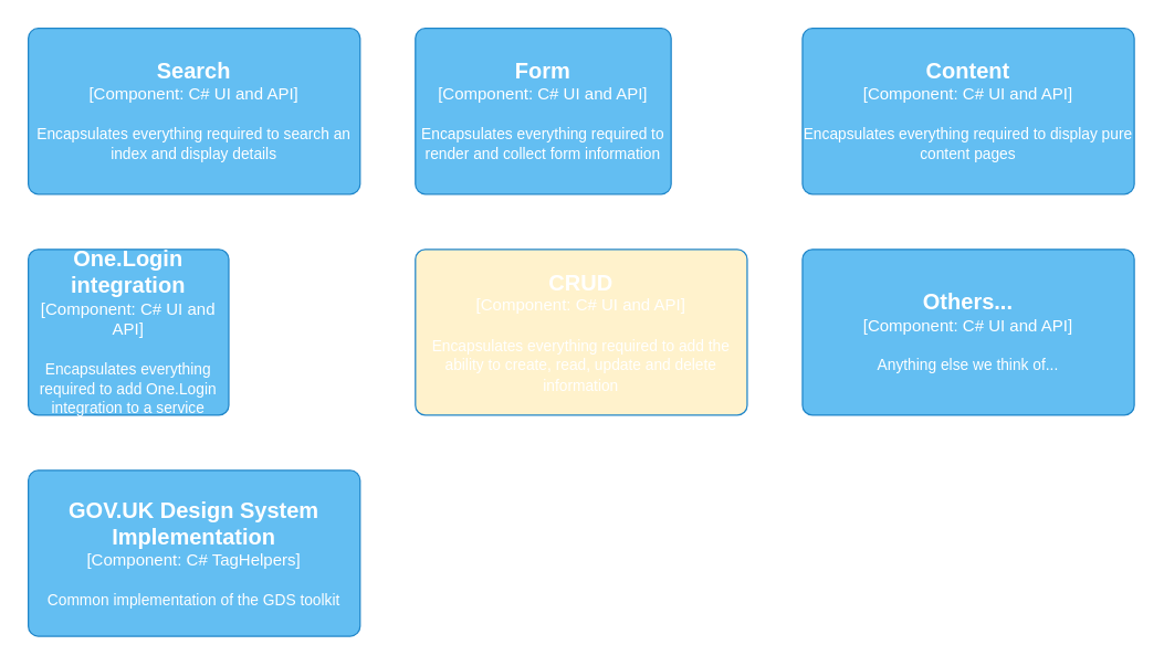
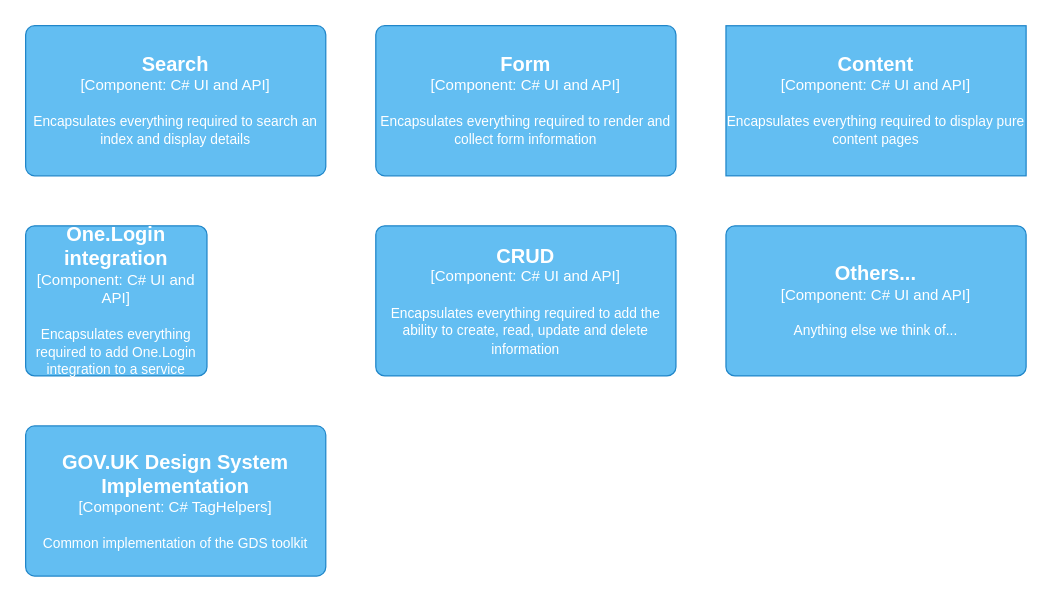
  <mxCell id="0" />
  <mxCell id="1" parent="0" />
  <mxCell id="2" value="&lt;font style=&quot;font-size: 16px&quot;&gt;&lt;b&gt;Search&lt;/b&gt;&lt;/font&gt;&lt;div&gt;[Component: C# UI and API]&lt;/div&gt;&lt;br&gt;&lt;div&gt;&lt;font style=&quot;font-size: 11px&quot;&gt;Encapsulates everything required to search an index and display details&lt;/font&gt;&lt;/div&gt;" style="rounded=1;whiteSpace=wrap;html=1;labelBackgroundColor=none;fillColor=#63BEF2;fontColor=#ffffff;align=center;arcSize=6;strokeColor=#2086C9;metaEdit=1;resizable=0;points=[[0.25,0,0],[0.5,0,0],[0.75,0,0],[1,0.25,0],[1,0.5,0],[1,0.75,0],[0.75,1,0],[0.5,1,0],[0.25,1,0],[0,0.75,0],[0,0.5,0],[0,0.25,0]];" vertex="1" parent="1"><mxGeometry x="20" y="20" width="240" height="120" as="geometry" /></mxCell>
- <mxCell id="3" value="&lt;font style=&quot;font-size: 16px&quot;&gt;&lt;b&gt;Form&lt;/b&gt;&lt;/font&gt;&lt;div&gt;[Component: C# UI and API]&lt;/div&gt;&lt;br&gt;&lt;div&gt;&lt;font style=&quot;font-size: 11px&quot;&gt;Encapsulates everything required to render and collect form information&lt;/font&gt;&lt;/div&gt;" style="rounded=1;whiteSpace=wrap;html=1;labelBackgroundColor=none;fillColor=#63BEF2;fontColor=#ffffff;align=center;arcSize=6;strokeColor=#2086C9;metaEdit=1;resizable=0;points=[[0.25,0,0],[0.5,0,0],[0.75,0,0],[1,0.25,0],[1,0.5,0],[1,0.75,0],[0.75,1,0],[0.5,1,0],[0.25,1,0],[0,0.75,0],[0,0.5,0],[0,0.25,0]];" vertex="1" parent="1"><mxGeometry x="300" y="20" width="185" height="120" as="geometry" /></mxCell>
- <mxCell id="4" value="&lt;font style=&quot;font-size: 16px&quot;&gt;&lt;b&gt;Content&lt;/b&gt;&lt;/font&gt;&lt;div&gt;[Component: C# UI and API]&lt;/div&gt;&lt;br&gt;&lt;div&gt;&lt;font style=&quot;font-size: 11px&quot;&gt;Encapsulates everything required to display pure content pages&lt;/font&gt;&lt;/div&gt;" style="rounded=1;whiteSpace=wrap;html=1;labelBackgroundColor=none;fillColor=#63BEF2;fontColor=#ffffff;align=center;arcSize=6;strokeColor=#2086C9;metaEdit=1;resizable=0;points=[[0.25,0,0],[0.5,0,0],[0.75,0,0],[1,0.25,0],[1,0.5,0],[1,0.75,0],[0.75,1,0],[0.5,1,0],[0.25,1,0],[0,0.75,0],[0,0.5,0],[0,0.25,0]];" vertex="1" parent="1"><mxGeometry x="580" y="20" width="240" height="120" as="geometry" /></mxCell>
+ <mxCell id="3" value="&lt;font style=&quot;font-size: 16px&quot;&gt;&lt;b&gt;Form&lt;/b&gt;&lt;/font&gt;&lt;div&gt;[Component: C# UI and API]&lt;/div&gt;&lt;br&gt;&lt;div&gt;&lt;font style=&quot;font-size: 11px&quot;&gt;Encapsulates everything required to render and collect form information&lt;/font&gt;&lt;/div&gt;" style="rounded=1;whiteSpace=wrap;html=1;labelBackgroundColor=none;fillColor=#63BEF2;fontColor=#ffffff;align=center;arcSize=6;strokeColor=#2086C9;metaEdit=1;resizable=0;points=[[0.25,0,0],[0.5,0,0],[0.75,0,0],[1,0.25,0],[1,0.5,0],[1,0.75,0],[0.75,1,0],[0.5,1,0],[0.25,1,0],[0,0.75,0],[0,0.5,0],[0,0.25,0]];" vertex="1" parent="1"><mxGeometry x="300" y="20" width="240" height="120" as="geometry" /></mxCell>
+ <mxCell id="4" value="&lt;font style=&quot;font-size: 16px&quot;&gt;&lt;b&gt;Content&lt;/b&gt;&lt;/font&gt;&lt;div&gt;[Component: C# UI and API]&lt;/div&gt;&lt;br&gt;&lt;div&gt;&lt;font style=&quot;font-size: 11px&quot;&gt;Encapsulates everything required to display pure content pages&lt;/font&gt;&lt;/div&gt;" style="whiteSpace=wrap;html=1;labelBackgroundColor=none;fillColor=#63BEF2;fontColor=#ffffff;align=center;arcSize=6;strokeColor=#2086C9;metaEdit=1;resizable=0;points=[[0.25,0,0],[0.5,0,0],[0.75,0,0],[1,0.25,0],[1,0.5,0],[1,0.75,0],[0.75,1,0],[0.5,1,0],[0.25,1,0],[0,0.75,0],[0,0.5,0],[0,0.25,0]];rounded=0;" vertex="1" parent="1"><mxGeometry x="580" y="20" width="240" height="120" as="geometry" /></mxCell>
  <mxCell id="5" value="&lt;font style=&quot;font-size: 16px&quot;&gt;&lt;b&gt;One.Login integration&lt;/b&gt;&lt;/font&gt;&lt;div&gt;[Component: C# UI and API]&lt;/div&gt;&lt;br&gt;&lt;div&gt;&lt;font style=&quot;font-size: 11px&quot;&gt;Encapsulates everything required to add One.Login integration to a service&lt;/font&gt;&lt;/div&gt;" style="rounded=1;whiteSpace=wrap;html=1;labelBackgroundColor=none;fillColor=#63BEF2;fontColor=#ffffff;align=center;arcSize=6;strokeColor=#2086C9;metaEdit=1;resizable=0;points=[[0.25,0,0],[0.5,0,0],[0.75,0,0],[1,0.25,0],[1,0.5,0],[1,0.75,0],[0.75,1,0],[0.5,1,0],[0.25,1,0],[0,0.75,0],[0,0.5,0],[0,0.25,0]];" vertex="1" parent="1"><mxGeometry x="20" y="180" width="145" height="120" as="geometry" /></mxCell>
- <mxCell id="6" value="&lt;font style=&quot;font-size: 16px&quot;&gt;&lt;b&gt;CRUD&lt;/b&gt;&lt;/font&gt;&lt;div&gt;[Component: C# UI and API]&lt;/div&gt;&lt;br&gt;&lt;div&gt;&lt;font style=&quot;font-size: 11px&quot;&gt;Encapsulates everything required to add the ability to create, read, update and delete information&lt;/font&gt;&lt;/div&gt;" style="rounded=1;whiteSpace=wrap;html=1;labelBackgroundColor=none;fillColor=#fff2cc;fontColor=#ffffff;align=center;arcSize=6;strokeColor=#2086C9;metaEdit=1;resizable=0;points=[[0.25,0,0],[0.5,0,0],[0.75,0,0],[1,0.25,0],[1,0.5,0],[1,0.75,0],[0.75,1,0],[0.5,1,0],[0.25,1,0],[0,0.75,0],[0,0.5,0],[0,0.25,0]];" vertex="1" parent="1"><mxGeometry x="300" y="180" width="240" height="120" as="geometry" /></mxCell>
+ <mxCell id="6" value="&lt;font style=&quot;font-size: 16px&quot;&gt;&lt;b&gt;CRUD&lt;/b&gt;&lt;/font&gt;&lt;div&gt;[Component: C# UI and API]&lt;/div&gt;&lt;br&gt;&lt;div&gt;&lt;font style=&quot;font-size: 11px&quot;&gt;Encapsulates everything required to add the ability to create, read, update and delete information&lt;/font&gt;&lt;/div&gt;" style="rounded=1;whiteSpace=wrap;html=1;labelBackgroundColor=none;fillColor=#63BEF2;fontColor=#ffffff;align=center;arcSize=6;strokeColor=#2086C9;metaEdit=1;resizable=0;points=[[0.25,0,0],[0.5,0,0],[0.75,0,0],[1,0.25,0],[1,0.5,0],[1,0.75,0],[0.75,1,0],[0.5,1,0],[0.25,1,0],[0,0.75,0],[0,0.5,0],[0,0.25,0]];" vertex="1" parent="1"><mxGeometry x="300" y="180" width="240" height="120" as="geometry" /></mxCell>
  <mxCell id="7" value="&lt;font style=&quot;font-size: 16px&quot;&gt;&lt;b&gt;Others...&lt;/b&gt;&lt;/font&gt;&lt;div&gt;[Component: C# UI and API]&lt;/div&gt;&lt;br&gt;&lt;div&gt;&lt;font style=&quot;font-size: 11px&quot;&gt;Anything else we think of...&lt;/font&gt;&lt;/div&gt;" style="rounded=1;whiteSpace=wrap;html=1;labelBackgroundColor=none;fillColor=#63BEF2;fontColor=#ffffff;align=center;arcSize=6;strokeColor=#2086C9;metaEdit=1;resizable=0;points=[[0.25,0,0],[0.5,0,0],[0.75,0,0],[1,0.25,0],[1,0.5,0],[1,0.75,0],[0.75,1,0],[0.5,1,0],[0.25,1,0],[0,0.75,0],[0,0.5,0],[0,0.25,0]];" vertex="1" parent="1"><mxGeometry x="580" y="180" width="240" height="120" as="geometry" /></mxCell>
  <mxCell id="8" value="&lt;font style=&quot;font-size: 16px&quot;&gt;&lt;b&gt;GOV.UK Design System Implementation&lt;/b&gt;&lt;/font&gt;&lt;div&gt;[Component: C# TagHelpers]&lt;/div&gt;&lt;br&gt;&lt;div&gt;&lt;font style=&quot;font-size: 11px&quot;&gt;Common implementation of the GDS toolkit&lt;/font&gt;&lt;/div&gt;" style="rounded=1;whiteSpace=wrap;html=1;labelBackgroundColor=none;fillColor=#63BEF2;fontColor=#ffffff;align=center;arcSize=6;strokeColor=#2086C9;metaEdit=1;resizable=0;points=[[0.25,0,0],[0.5,0,0],[0.75,0,0],[1,0.25,0],[1,0.5,0],[1,0.75,0],[0.75,1,0],[0.5,1,0],[0.25,1,0],[0,0.75,0],[0,0.5,0],[0,0.25,0]];" vertex="1" parent="1"><mxGeometry x="20" y="340" width="240" height="120" as="geometry" /></mxCell>
